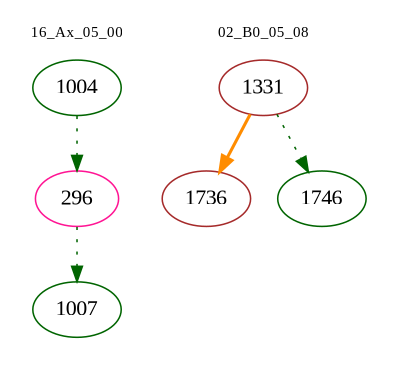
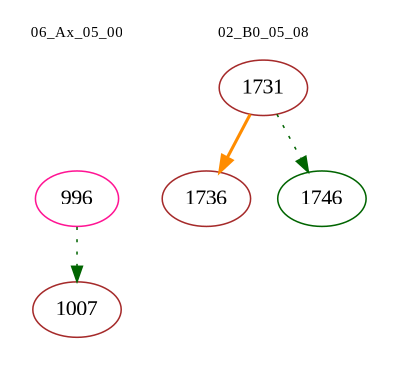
  digraph {
    fontname="Liberation Serif"
    node [color=brown fontname="Liberation Serif"]
    edge [color=darkgreen fontname="Liberation Serif" style=dotted]
-   n1 [color=darkgreen label=1004]
-   n2 [color=deeppink label=296]
-   n3 [color=darkgreen label=1007]
+   n2 [color=deeppink label=996]
+   n3 [label=1007]
    n4 [label=1736]
-   n5 [label=1331]
+   n5 [label=1731]
    n6 [color=darkgreen label=1746]
    subgraph cluster_1 {
      color=white
      fontsize=10
-     label="16_Ax_05_00"
-     n1
+     label="06_Ax_05_00"
      n2
      n3
    }
    subgraph cluster_2 {
      color=white
      fontsize=10
      label="02_B0_05_08"
      n4
      n5
      n6
    }
-   n1 -> n2
    n2 -> n3
    n5 -> n4 [color=darkorange style=bold]
    n5 -> n6
  }
